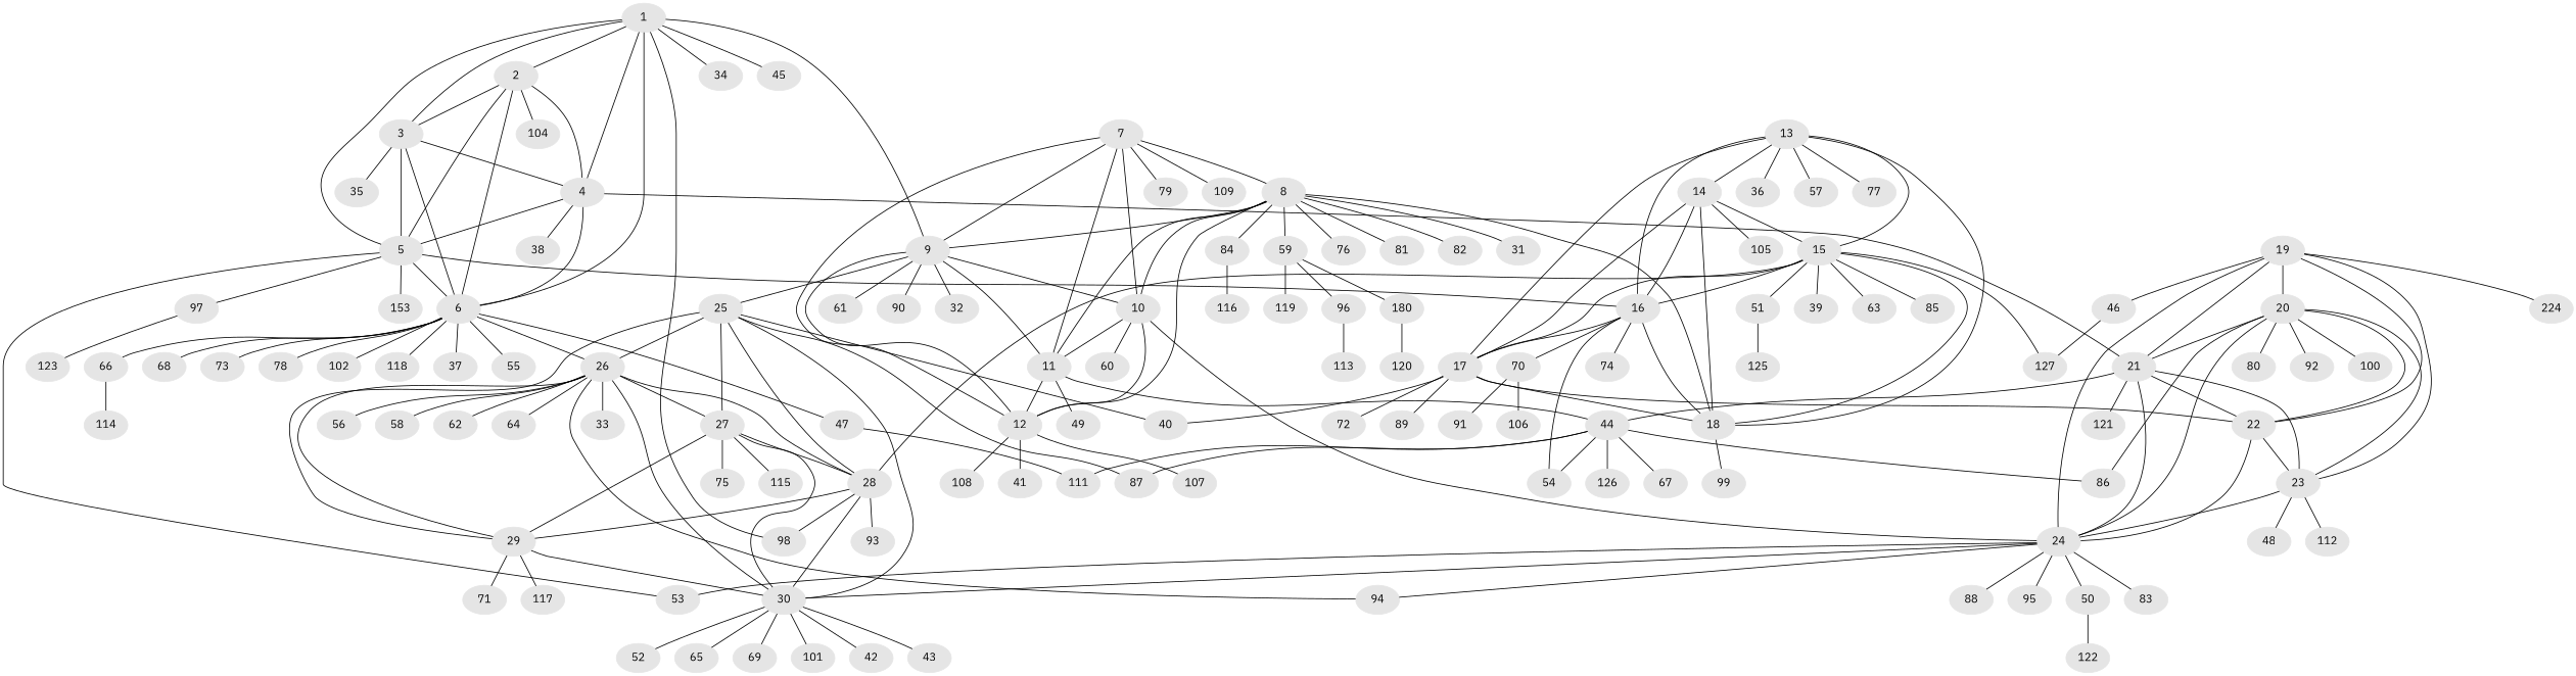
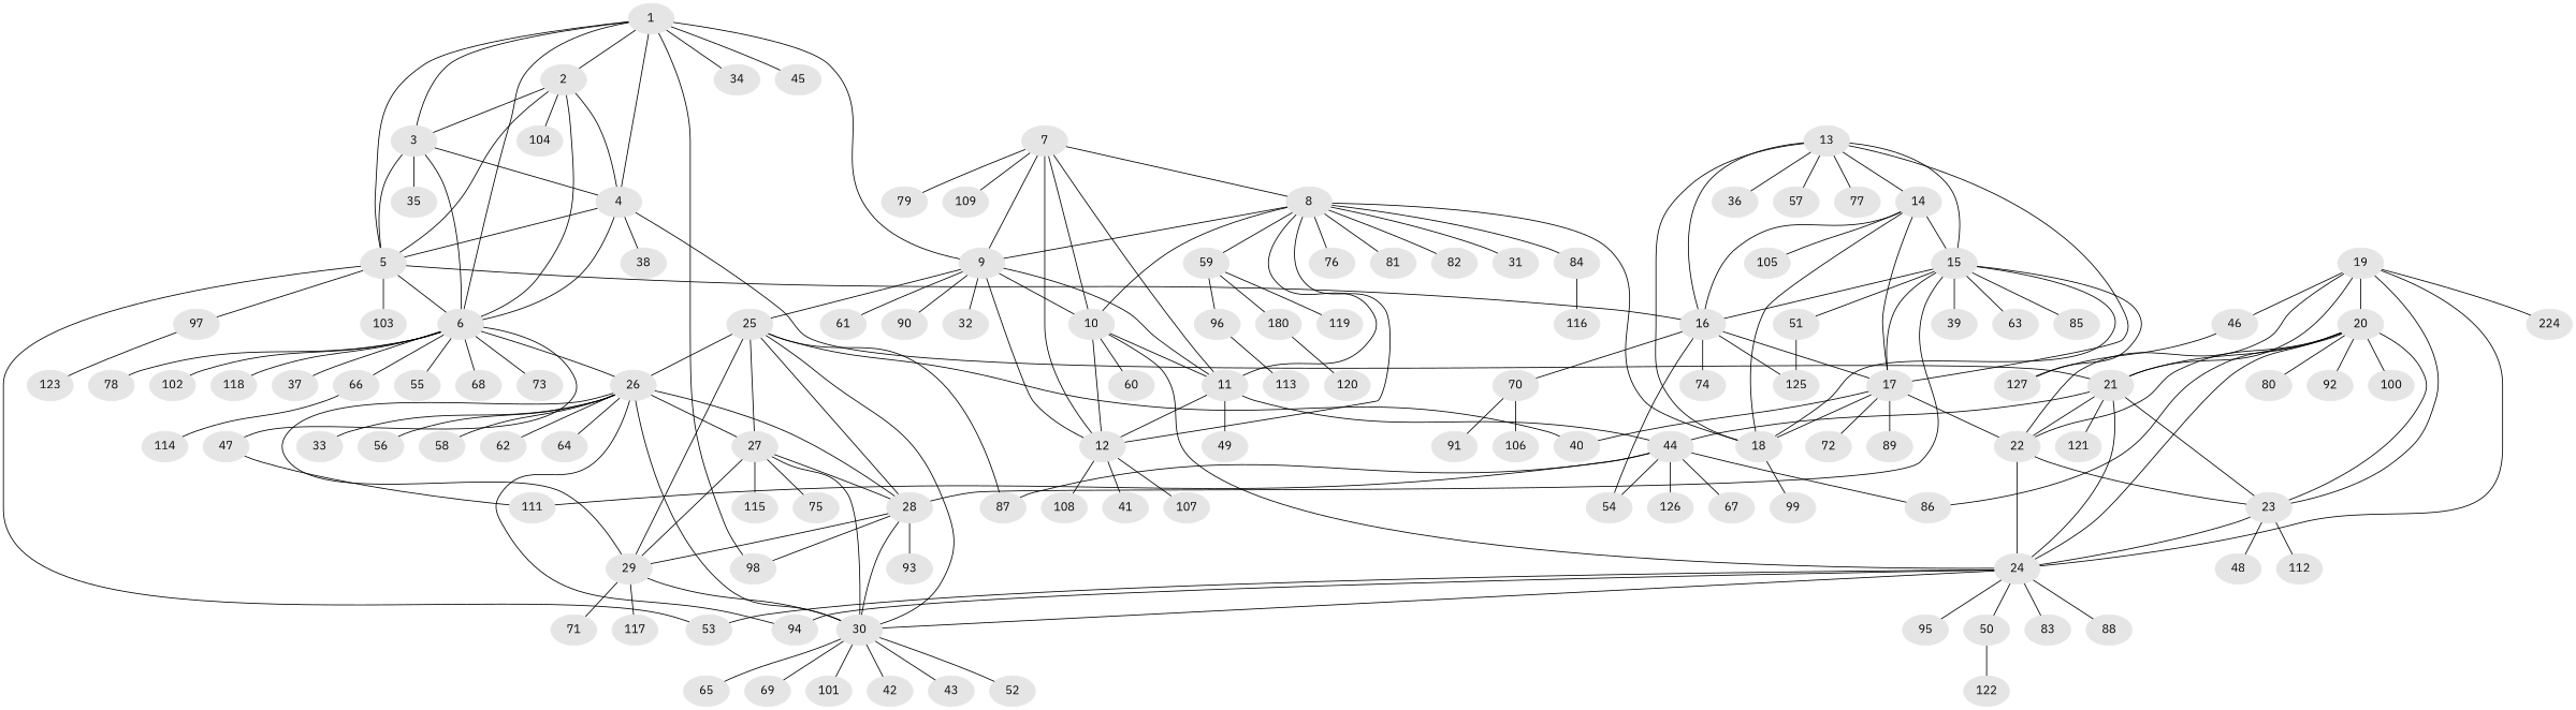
  graph {
    fontname="IBM Plex Sans"
    node [color=gray90 fontname="IBM Plex Sans" style=filled]
    edge [fontname="IBM Plex Sans"]
    1
    2
    3
    4
    5
    6
    9
    34
    45
    98
    104
    35
    21
    38
    16
    53
    97
-   103 [label=153]
+   103
    26
    37
    47
    55
    66
    68
    73
    78
    102
    118
    10
    11
    12
    25
    32
    61
    90
    24
    44
    22
    23
    121
    18
    17
    54
    70
    74
    123
    28
    30
    94
    27
    29
    33
    56
    58
    62
    64
    111
    114
    7
    8
    79
    109
    31
    59
    76
    81
    82
    84
    60
    49
    41
    107
    108
    99
    96
    n76 [label=180]
    119
    116
    40
    87
    50
    83
    88
    95
    86
    67
    126
    13
    14
    15
    36
    57
    77
    105
    39
    51
    63
    85
    127
    72
    89
    93
    125
    91
    106
    19
    20
    46
    n109 [label=224]
    80
    92
    100
    48
    112
    42
    43
    52
    65
    69
    101
    122
    75
    115
    71
    117
    113
    120
    1 -- 2
    1 -- 3
    1 -- 4
    1 -- 5
    1 -- 6
    1 -- 9
    1 -- 34
    1 -- 45
    1 -- 98
    2 -- 3
    2 -- 4
    2 -- 5
    2 -- 6
    2 -- 104
    3 -- 4
    3 -- 5
    3 -- 6
    3 -- 35
    4 -- 5
    4 -- 6
    4 -- 21
    4 -- 38
    5 -- 6
    5 -- 16
    5 -- 53
    5 -- 97
    5 -- 103
    6 -- 26
    6 -- 37
    6 -- 47
    6 -- 55
    6 -- 66
    6 -- 68
    6 -- 73
    6 -- 78
    6 -- 102
    6 -- 118
    9 -- 10
    9 -- 11
    9 -- 12
    9 -- 25
    9 -- 32
    9 -- 61
    9 -- 90
    21 -- 24
    21 -- 44
    21 -- 22
    21 -- 23
    21 -- 121
-   16 -- 18
+   16 -- 125
    16 -- 17
    16 -- 54
    16 -- 70
    16 -- 74
    97 -- 123
    26 -- 28
    26 -- 30
    26 -- 94
    26 -- 27
    26 -- 29
    26 -- 33
    26 -- 56
    26 -- 58
    26 -- 62
    26 -- 64
    47 -- 111
    66 -- 114
    10 -- 11
    10 -- 12
    10 -- 24
    10 -- 60
    11 -- 12
    11 -- 44
    11 -- 49
    12 -- 41
    12 -- 107
    12 -- 108
    25 -- 26
    25 -- 28
    25 -- 30
    25 -- 27
    25 -- 29
    25 -- 40
    25 -- 87
    24 -- 53
    24 -- 30
    24 -- 94
    24 -- 50
    24 -- 83
    24 -- 88
    24 -- 95
    44 -- 54
    44 -- 111
    44 -- 87
    44 -- 86
    44 -- 67
    44 -- 126
    22 -- 24
    22 -- 23
    23 -- 24
    23 -- 48
    23 -- 112
    18 -- 99
    17 -- 22
    17 -- 18
    17 -- 40
    17 -- 72
    17 -- 89
    70 -- 91
    70 -- 106
    28 -- 98
    28 -- 30
    28 -- 29
    28 -- 93
    30 -- 42
    30 -- 43
    30 -- 52
    30 -- 65
    30 -- 69
    30 -- 101
    27 -- 28
    27 -- 30
    27 -- 29
    27 -- 75
    27 -- 115
    29 -- 30
    29 -- 71
    29 -- 117
    7 -- 9
    7 -- 10
    7 -- 11
    7 -- 12
    7 -- 8
    7 -- 79
    7 -- 109
    8 -- 9
    8 -- 10
    8 -- 11
    8 -- 12
    8 -- 18
    8 -- 31
    8 -- 59
    8 -- 76
    8 -- 81
    8 -- 82
    8 -- 84
    59 -- 96
    59 -- n76
    59 -- 119
    84 -- 116
    96 -- 113
    n76 -- 120
    50 -- 122
    13 -- 16
    13 -- 18
    13 -- 17
    13 -- 14
    13 -- 15
    13 -- 36
    13 -- 57
    13 -- 77
    14 -- 16
    14 -- 18
    14 -- 17
    14 -- 15
    14 -- 105
    15 -- 16
    15 -- 18
    15 -- 17
    15 -- 28
    15 -- 39
    15 -- 51
    15 -- 63
    15 -- 85
    15 -- 127
    51 -- 125
    19 -- 21
    19 -- 24
    19 -- 22
    19 -- 23
    19 -- 20
    19 -- 46
    19 -- n109
    20 -- 21
    20 -- 24
    20 -- 22
    20 -- 23
    20 -- 86
    20 -- 80
    20 -- 92
    20 -- 100
    46 -- 127
  }
